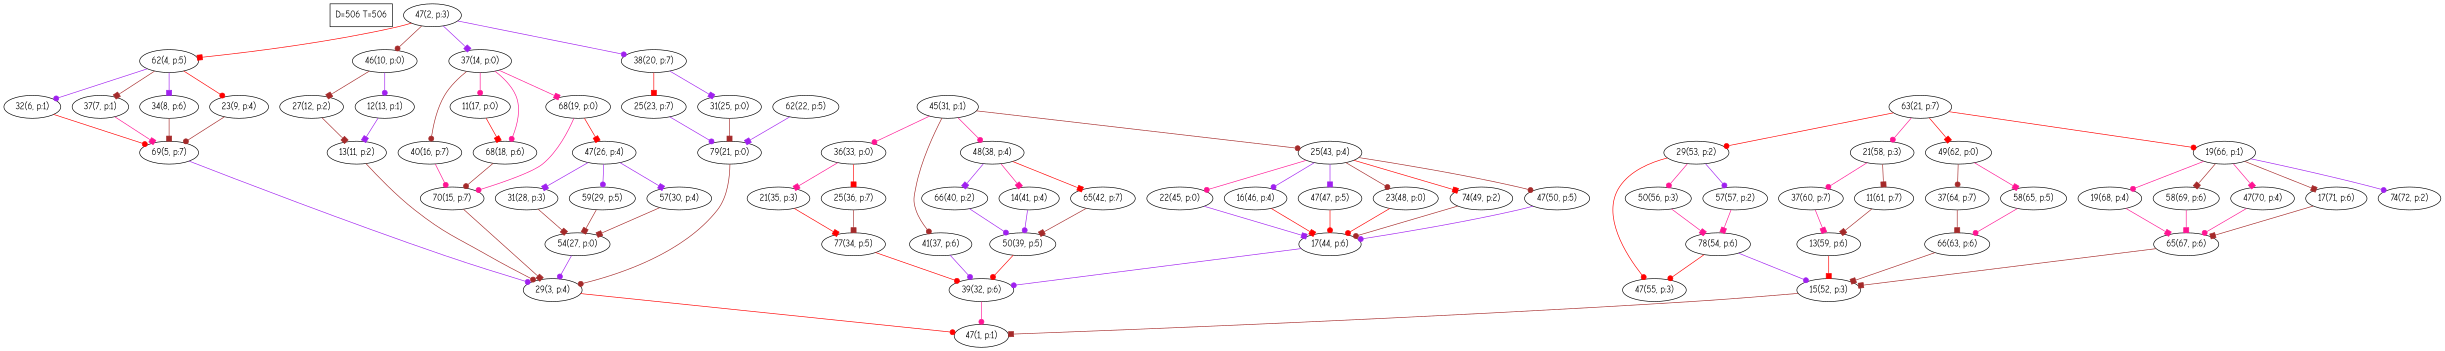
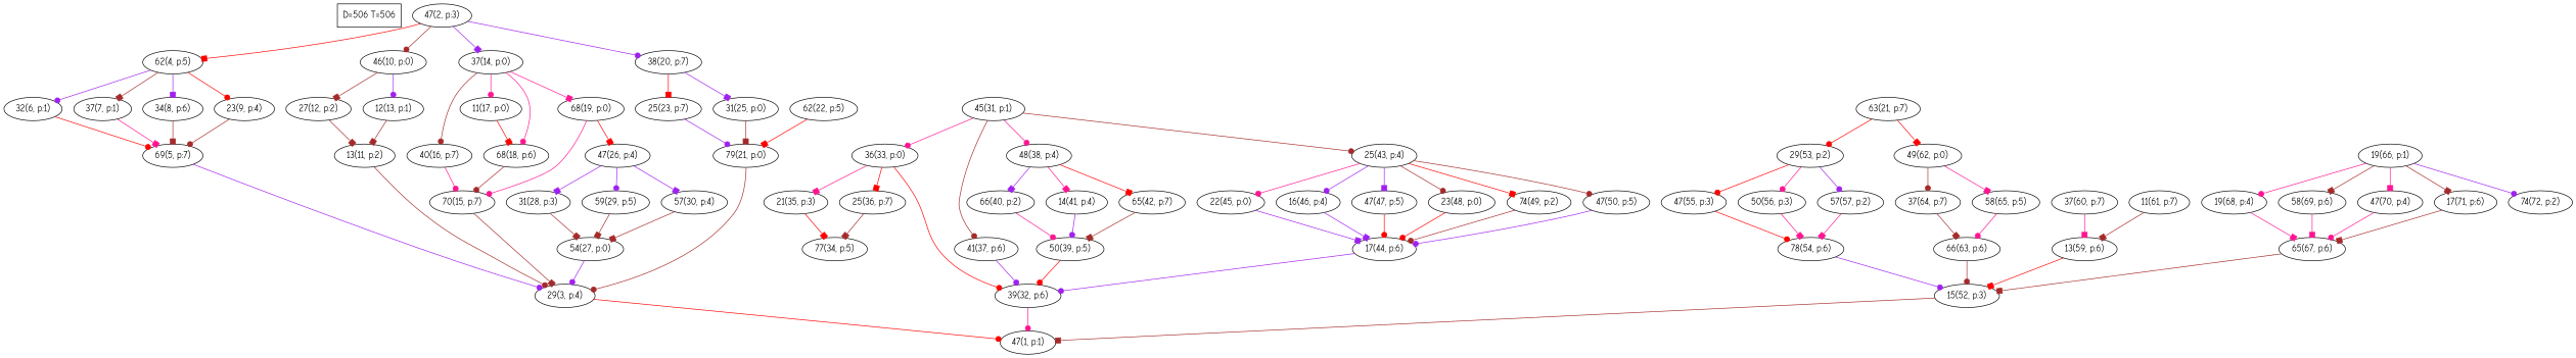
  digraph {
    fontname="Comic Neue"
    node [fontname="Comic Neue"]
    edge [arrowhead=dot color=brown fontname="Comic Neue"]
    n1 [label="D=506 T=506" shape=box]
    n2 [label="47(2, p:3)"]
    n3 [label="62(4, p:5)"]
    n4 [label="46(10, p:0)"]
    n5 [label="37(14, p:0)"]
    n6 [label="38(20, p:7)"]
    n7 [label="45(31, p:1)"]
    n8 [label="36(33, p:0)"]
    n9 [label="41(37, p:6)"]
    n10 [label="48(38, p:4)"]
    n11 [label="25(43, p:4)"]
    n12 [label="63(21, p:7)"]
    n13 [label="29(53, p:2)"]
-   n14 [label="21(58, p:3)"]
    n15 [label="49(62, p:0)"]
    n16 [label="19(66, p:1)"]
    n17 [label="47(1, p:1)"]
    n18 [label="32(6, p:1)"]
    n19 [label="37(7, p:1)"]
    n20 [label="34(8, p:6)"]
    n21 [label="23(9, p:4)"]
    n22 [label="27(12, p:2)"]
    n23 [label="12(13, p:1)"]
    n24 [label="40(16, p:7)"]
    n25 [label="11(17, p:0)"]
    n26 [label="68(18, p:6)"]
    n27 [label="68(19, p:0)"]
    n28 [label="25(23, p:7)"]
    n29 [label="31(25, p:0)"]
    n30 [label="47(26, p:4)"]
    n31 [label="31(28, p:3)"]
    n32 [label="59(29, p:5)"]
    n33 [label="57(30, p:4)"]
    n34 [label="29(3, p:4)"]
    n35 [label="69(5, p:7)"]
    n36 [label="13(11, p:2)"]
    n37 [label="70(15, p:7)"]
    n38 [label="62(22, p:5)"]
    n39 [label="79(21, p:0)"]
    n40 [label="54(27, p:0)"]
    n41 [label="21(35, p:3)"]
    n42 [label="25(36, p:7)"]
    n43 [label="39(32, p:6)"]
    n44 [label="66(40, p:2)"]
    n45 [label="14(41, p:4)"]
    n46 [label="65(42, p:7)"]
    n47 [label="22(45, p:0)"]
    n48 [label="16(46, p:4)"]
    n49 [label="47(47, p:5)"]
    n50 [label="23(48, p:0)"]
    n51 [label="74(49, p:2)"]
    n52 [label="47(50, p:5)"]
    n53 [label="77(34, p:5)"]
    n54 [label="50(39, p:5)"]
    n55 [label="17(44, p:6)"]
    n56 [label="47(55, p:3)"]
    n57 [label="50(56, p:3)"]
    n58 [label="57(57, p:2)"]
    n59 [label="37(60, p:7)"]
    n60 [label="11(61, p:7)"]
    n61 [label="37(64, p:7)"]
    n62 [label="58(65, p:5)"]
    n63 [label="19(68, p:4)"]
    n64 [label="58(69, p:6)"]
    n65 [label="47(70, p:4)"]
    n66 [label="17(71, p:6)"]
    n67 [label="74(72, p:2)"]
    n68 [label="15(52, p:3)"]
    n69 [label="78(54, p:6)"]
    n70 [label="13(59, p:6)"]
    n71 [label="66(63, p:6)"]
    n72 [label="65(67, p:6)"]
    n2 -> n3 [arrowhead=box color=red]
    n2 -> n4
    n2 -> n5 [arrowhead=box color=purple]
    n2 -> n6 [color=purple]
    n3 -> n18 [color=purple]
    n3 -> n19 [arrowhead=box]
    n3 -> n20 [arrowhead=box color=purple]
    n3 -> n21 [color=red]
    n4 -> n22 [arrowhead=box]
    n4 -> n23 [color=purple]
    n5 -> n24
    n5 -> n25 [color=deeppink]
    n5 -> n26 [color=deeppink]
    n5 -> n27 [arrowhead=box color=deeppink]
    n6 -> n28 [arrowhead=box color=red]
    n6 -> n29 [arrowhead=box color=purple]
    n7 -> n8 [color=deeppink]
    n7 -> n9
    n7 -> n10 [color=deeppink]
    n7 -> n11
    n8 -> n41 [arrowhead=box color=deeppink]
    n8 -> n42 [arrowhead=box color=red]
    n9 -> n43 [color=purple]
    n10 -> n44 [arrowhead=box color=purple]
    n10 -> n45 [arrowhead=box color=deeppink]
    n10 -> n46 [arrowhead=box color=red]
    n11 -> n47 [color=deeppink]
    n11 -> n48 [color=purple]
    n11 -> n49 [arrowhead=box color=purple]
    n11 -> n50
    n11 -> n51 [arrowhead=box color=red]
    n11 -> n52
    n12 -> n13 [color=red]
-   n12 -> n14 [color=deeppink]
    n12 -> n15 [arrowhead=box color=red]
-   n12 -> n16 [color=red]
    n13 -> n56 [color=red]
    n13 -> n57 [color=deeppink]
    n13 -> n58 [color=purple]
-   n14 -> n59 [color=deeppink]
-   n14 -> n60 [arrowhead=box]
    n15 -> n61
    n15 -> n62 [arrowhead=box color=deeppink]
    n16 -> n63 [color=deeppink]
    n16 -> n64 [arrowhead=box]
    n16 -> n65 [arrowhead=box color=deeppink]
    n16 -> n66 [arrowhead=box]
    n16 -> n67 [color=purple]
    n18 -> n35 [color=red]
    n19 -> n35 [arrowhead=box color=deeppink]
    n20 -> n35 [arrowhead=box]
    n21 -> n35
    n22 -> n36 [arrowhead=box]
-   n23 -> n36 [arrowhead=box color=purple]
+   n23 -> n36 [arrowhead=box]
    n24 -> n37 [color=deeppink]
    n25 -> n26 [arrowhead=box color=red]
    n26 -> n37
    n27 -> n30 [arrowhead=box color=red]
    n27 -> n37 [color=deeppink]
    n28 -> n39 [color=purple]
    n29 -> n39 [arrowhead=box]
    n30 -> n31 [arrowhead=box color=purple]
    n30 -> n32 [color=purple]
    n30 -> n33 [arrowhead=box color=purple]
    n31 -> n40 [arrowhead=box]
    n32 -> n40 [arrowhead=box]
    n33 -> n40 [arrowhead=box]
    n34 -> n17 [color=red]
    n35 -> n34 [color=purple]
    n36 -> n34
    n37 -> n34 [arrowhead=box]
-   n38 -> n39 [arrowhead=box color=purple]
+   n38 -> n39 [arrowhead=box color=red]
    n39 -> n34
    n40 -> n34 [color=purple]
    n41 -> n53 [arrowhead=box color=red]
    n42 -> n53 [arrowhead=box]
    n43 -> n17 [color=deeppink]
-   n44 -> n54 [color=purple]
+   n44 -> n54 [color=deeppink]
    n45 -> n54 [color=purple]
    n46 -> n54 [arrowhead=box]
    n47 -> n55 [arrowhead=box color=purple]
-   n48 -> n55 [arrowhead=box color=red]
+   n48 -> n55 [arrowhead=box color=purple]
    n49 -> n55 [color=red]
    n50 -> n55 [color=red]
    n51 -> n55
    n52 -> n55 [color=purple]
-   n53 -> n43 [color=red]
+   n8 -> n43 [color=red]
    n54 -> n43 [color=red]
    n55 -> n43 [color=purple]
-   n69 -> n56 [color=red]
+   n56 -> n69 [color=red]
    n57 -> n69 [arrowhead=box color=deeppink]
    n58 -> n69 [arrowhead=box color=deeppink]
    n59 -> n70 [arrowhead=box color=deeppink]
    n60 -> n70 [arrowhead=box]
    n61 -> n71 [arrowhead=box]
    n62 -> n71 [color=deeppink]
    n63 -> n72 [arrowhead=box color=deeppink]
    n64 -> n72 [arrowhead=box color=deeppink]
    n65 -> n72 [color=deeppink]
    n66 -> n72 [arrowhead=box]
    n68 -> n17 [arrowhead=box]
    n69 -> n68 [color=purple]
    n70 -> n68 [arrowhead=box color=red]
-   n71 -> n68 [arrowhead=box]
+   n71 -> n68
    n72 -> n68 [arrowhead=box]
  }
